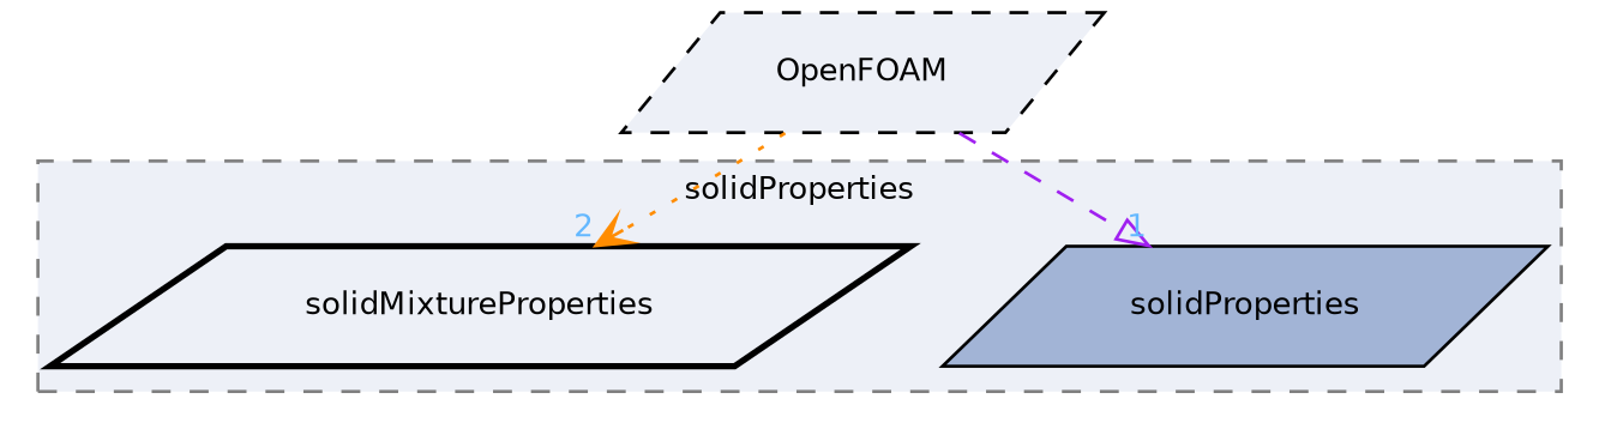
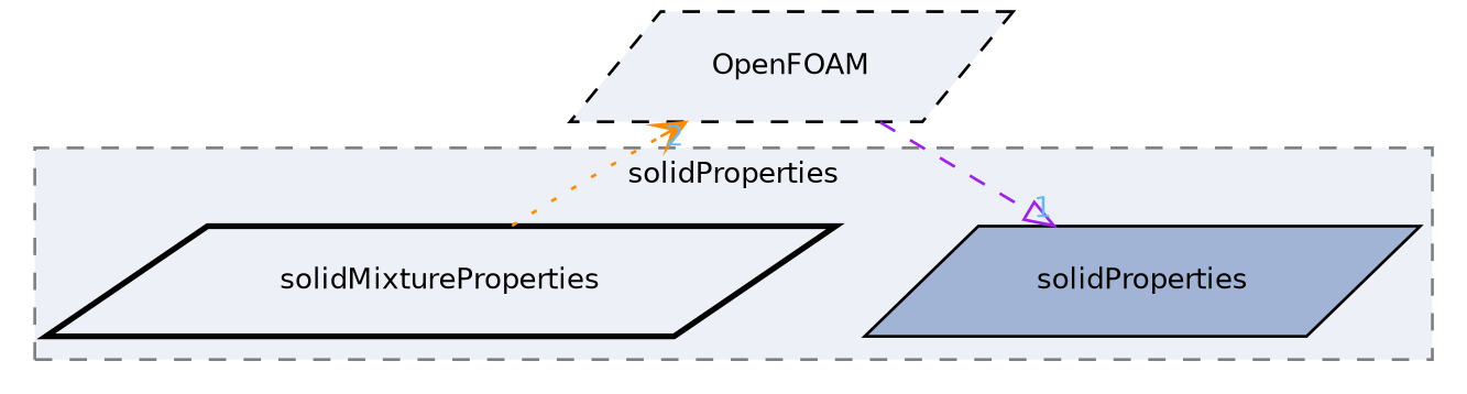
  digraph {
    compound=true
    node [color=black fillcolor="#edf0f7" fontname=Helvetica fontsize=10 shape=parallelogram]
    edge [fontcolor=steelblue1 fontname=Helvetica fontsize=10 labeldistance=1.5 labelfontname=Helvetica labelfontsize=10]
    n1 [fillcolor="#a2b4d6" height=0.2 label=solidProperties style=filled width=0.4]
    n2 [height=0.2 label=solidMixtureProperties style="filled,bold" width=0.4]
    n3 [height=0.2 label=OpenFOAM style="filled,dashed" width=0.4]
    subgraph cluster_1 {
      bgcolor="#edf0f7"
      fontname=Helvetica
      fontsize=10
      label=solidProperties
      pencolor=grey50
      style="filled,dashed"
      n1
      n2
    }
-   n3 -> n2 [arrowhead=vee color=darkorange headlabel=2 style=dotted]
+   n2 -> n3 [arrowhead=vee color=darkorange headlabel=2 style=dotted]
    n3 -> n1 [arrowhead=onormal color=purple headlabel=1 style=dashed]
  }
